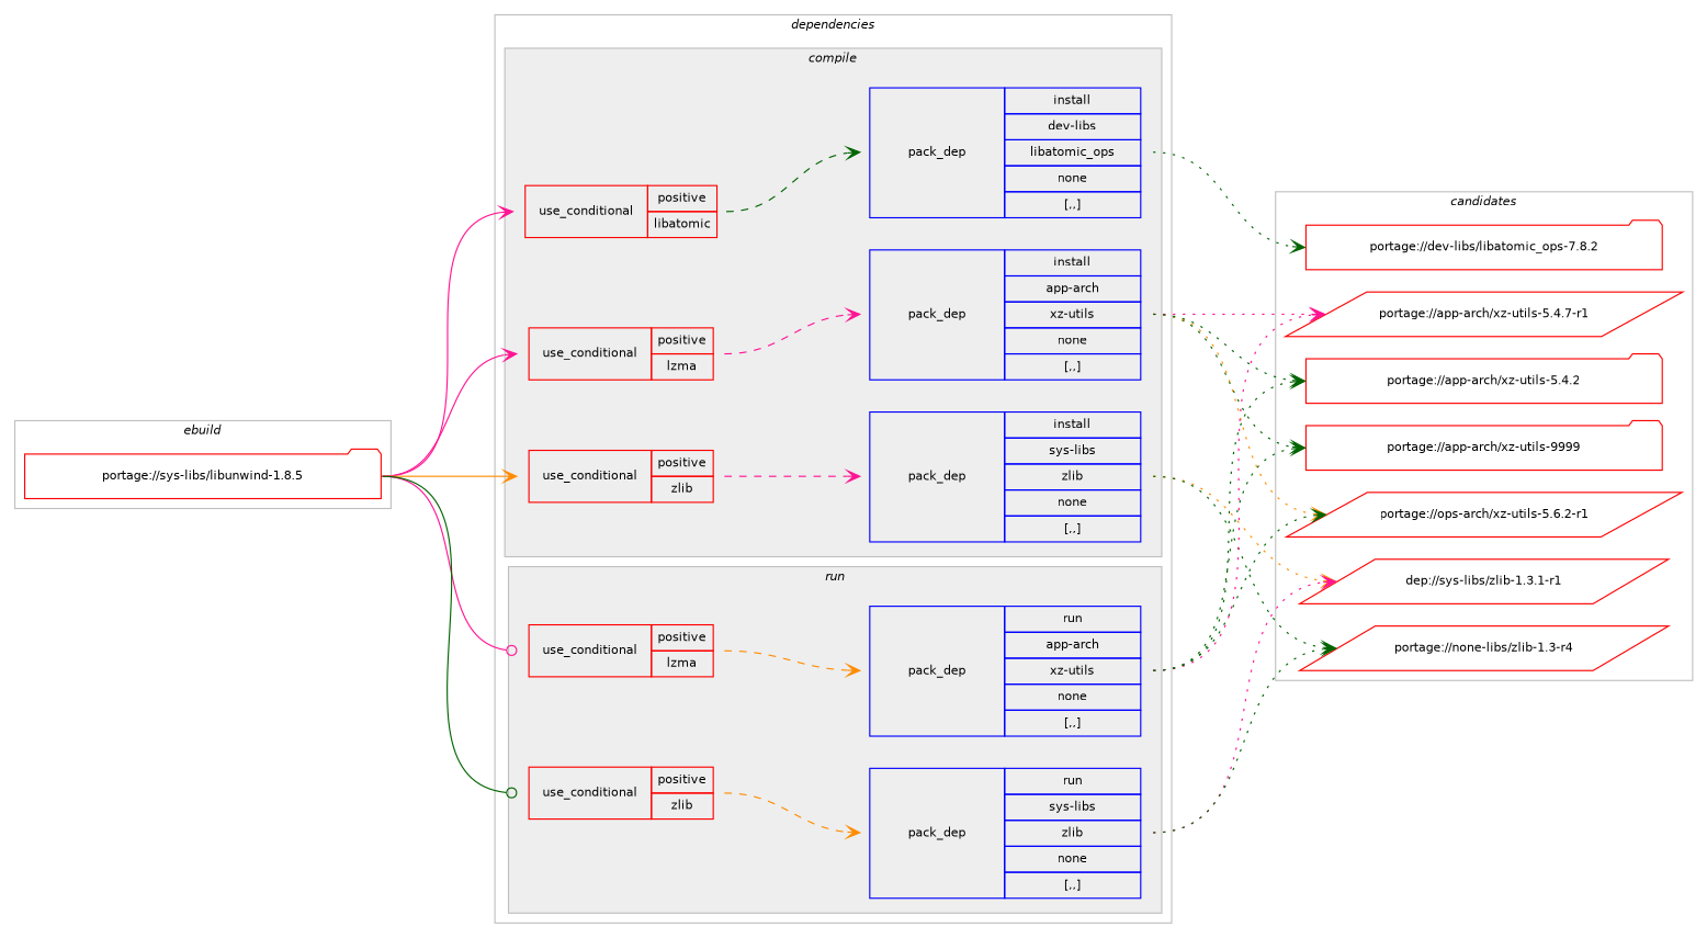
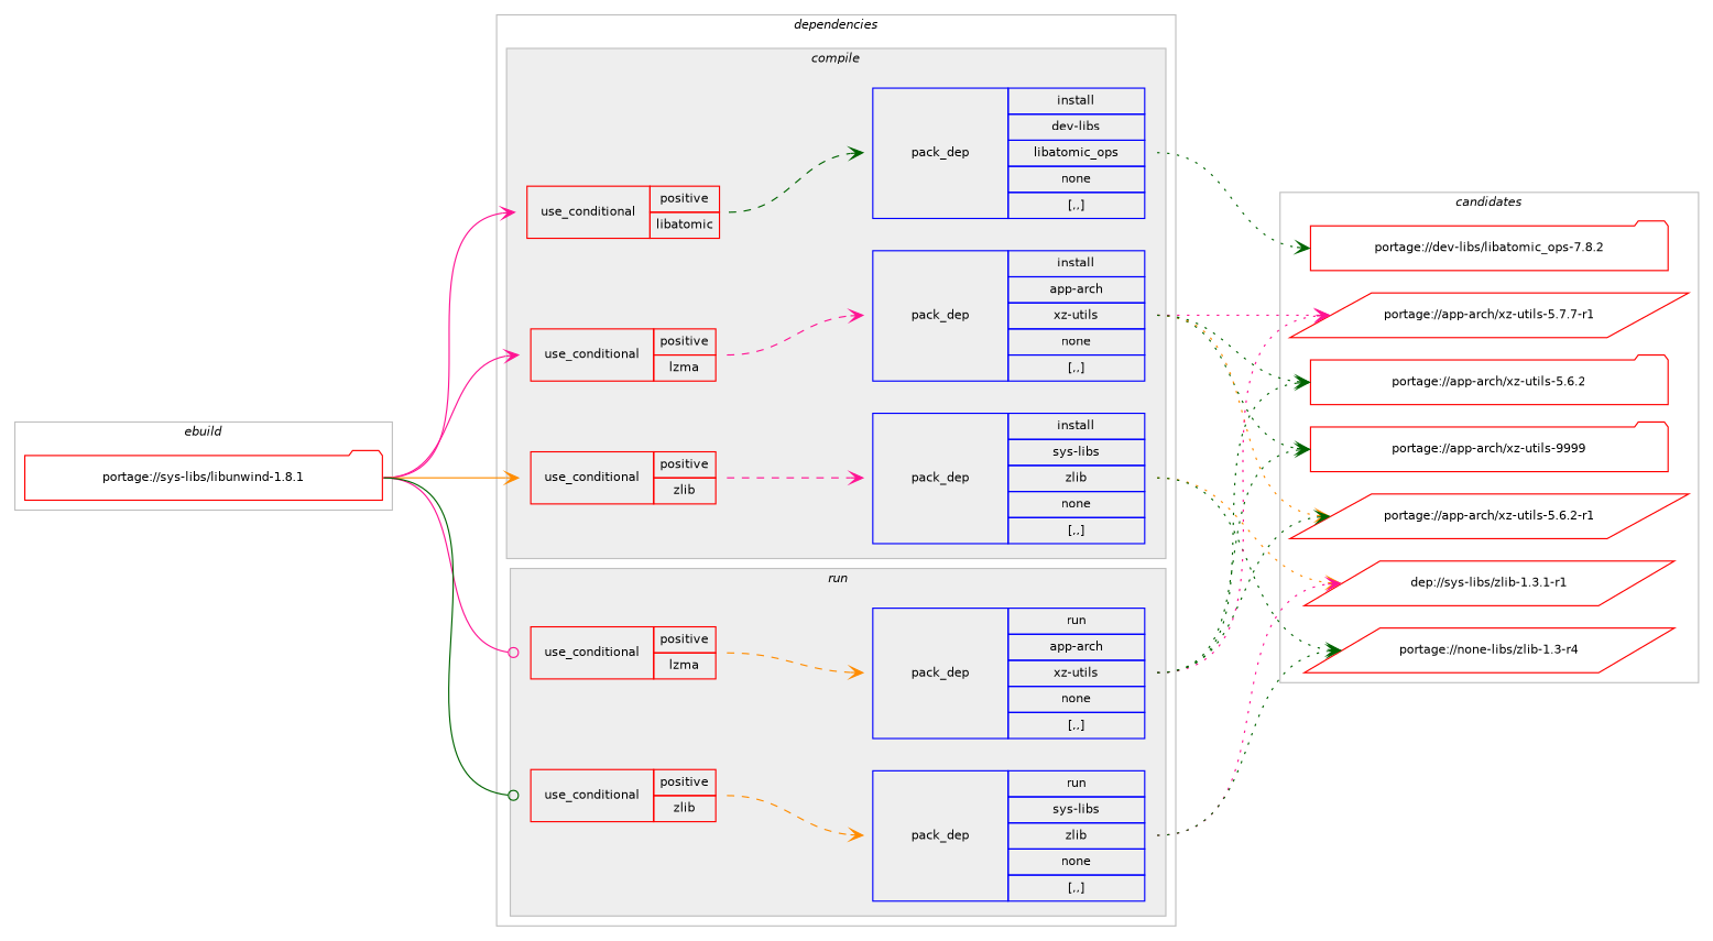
  digraph {
    compound=true
    concentrate=true
    fontname=Helvetica
    fontsize=10
    newrank=true
    rankdir=LR
    ranksep=1.5
    node [color=red fontname=Helvetica fontsize=10 shape=none]
    edge [arrowhead=vee color=darkgreen headport=w style=dotted tailport=e weight=100]
-   n1 [label="portage://sys-libs/libunwind-1.8.5" shape=folder width=4]
+   n1 [label="portage://sys-libs/libunwind-1.8.1" shape=folder width=4]
    n2 [color=blue label=<<TABLE BORDER="0" CELLBORDER="1" CELLSPACING="0" CELLPADDING="4" WIDTH="220"><TR><TD ROWSPAN="6" CELLPADDING="30">pack_dep</TD></TR><TR><TD WIDTH="110">install</TD></TR><TR><TD>dev-libs</TD></TR><TR><TD>libatomic_ops</TD></TR><TR><TD>none</TD></TR><TR><TD>[,,]</TD></TR></TABLE>>]
    n3 [label=<<TABLE BORDER="0" CELLBORDER="1" CELLSPACING="0" CELLPADDING="4"><TR><TD ROWSPAN="3" CELLPADDING="10">use_conditional</TD></TR><TR><TD>positive</TD></TR><TR><TD>libatomic</TD></TR></TABLE>>]
    n4 [color=blue label=<<TABLE BORDER="0" CELLBORDER="1" CELLSPACING="0" CELLPADDING="4" WIDTH="220"><TR><TD ROWSPAN="6" CELLPADDING="30">pack_dep</TD></TR><TR><TD WIDTH="110">install</TD></TR><TR><TD>app-arch</TD></TR><TR><TD>xz-utils</TD></TR><TR><TD>none</TD></TR><TR><TD>[,,]</TD></TR></TABLE>>]
    n5 [label=<<TABLE BORDER="0" CELLBORDER="1" CELLSPACING="0" CELLPADDING="4"><TR><TD ROWSPAN="3" CELLPADDING="10">use_conditional</TD></TR><TR><TD>positive</TD></TR><TR><TD>lzma</TD></TR></TABLE>>]
    n6 [color=blue label=<<TABLE BORDER="0" CELLBORDER="1" CELLSPACING="0" CELLPADDING="4" WIDTH="220"><TR><TD ROWSPAN="6" CELLPADDING="30">pack_dep</TD></TR><TR><TD WIDTH="110">install</TD></TR><TR><TD>sys-libs</TD></TR><TR><TD>zlib</TD></TR><TR><TD>none</TD></TR><TR><TD>[,,]</TD></TR></TABLE>>]
    n7 [label=<<TABLE BORDER="0" CELLBORDER="1" CELLSPACING="0" CELLPADDING="4"><TR><TD ROWSPAN="3" CELLPADDING="10">use_conditional</TD></TR><TR><TD>positive</TD></TR><TR><TD>zlib</TD></TR></TABLE>>]
    n8 [color=blue label=<<TABLE BORDER="0" CELLBORDER="1" CELLSPACING="0" CELLPADDING="4" WIDTH="220"><TR><TD ROWSPAN="6" CELLPADDING="30">pack_dep</TD></TR><TR><TD WIDTH="110">run</TD></TR><TR><TD>app-arch</TD></TR><TR><TD>xz-utils</TD></TR><TR><TD>none</TD></TR><TR><TD>[,,]</TD></TR></TABLE>>]
    n9 [label=<<TABLE BORDER="0" CELLBORDER="1" CELLSPACING="0" CELLPADDING="4"><TR><TD ROWSPAN="3" CELLPADDING="10">use_conditional</TD></TR><TR><TD>positive</TD></TR><TR><TD>lzma</TD></TR></TABLE>>]
    n10 [color=blue label=<<TABLE BORDER="0" CELLBORDER="1" CELLSPACING="0" CELLPADDING="4" WIDTH="220"><TR><TD ROWSPAN="6" CELLPADDING="30">pack_dep</TD></TR><TR><TD WIDTH="110">run</TD></TR><TR><TD>sys-libs</TD></TR><TR><TD>zlib</TD></TR><TR><TD>none</TD></TR><TR><TD>[,,]</TD></TR></TABLE>>]
    n11 [label=<<TABLE BORDER="0" CELLBORDER="1" CELLSPACING="0" CELLPADDING="4"><TR><TD ROWSPAN="3" CELLPADDING="10">use_conditional</TD></TR><TR><TD>positive</TD></TR><TR><TD>zlib</TD></TR></TABLE>>]
    n12 [label="portage://dev-libs/libatomic_ops-7.8.2" shape=folder width=4]
    n13 [label="portage://app-arch/xz-utils-9999" shape=folder width=4]
-   n14 [label="portage://ops-arch/xz-utils-5.6.2-r1" shape=parallelogram width=4]
-   n15 [label="portage://app-arch/xz-utils-5.4.7-r1" shape=parallelogram width=4]
-   n16 [label="portage://app-arch/xz-utils-5.4.2" shape=folder width=4]
+   n14 [label="portage://app-arch/xz-utils-5.6.2-r1" shape=parallelogram width=4]
+   n15 [label="portage://app-arch/xz-utils-5.7.7-r1" shape=parallelogram width=4]
+   n16 [label="portage://app-arch/xz-utils-5.6.2" shape=folder width=4]
    n17 [label="dep://sys-libs/zlib-1.3.1-r1" shape=parallelogram width=4]
    n18 [label="portage://none-libs/zlib-1.3-r4" shape=parallelogram width=4]
    subgraph cluster_1 {
      color=gray
      label=<<i>ebuild</i>>
      n1
    }
    subgraph cluster_2 {
      color=gray
      label=<<i>dependencies</i>>
      subgraph cluster_3 {
        color=gray
        fillcolor="#eeeeee"
        label=<<i>compile</i>>
        style=filled
        subgraph sub_4 {
          color=gray
          fillcolor="#eeeeee"
          label=<<i>compile</i>>
          style=filled
          n3
          subgraph sub_5 {
            color=gray
            fillcolor="#eeeeee"
            label=<<i>compile</i>>
            style=filled
            n2
          }
        }
        subgraph sub_6 {
          color=gray
          fillcolor="#eeeeee"
          label=<<i>compile</i>>
          style=filled
          n5
          subgraph sub_7 {
            color=gray
            fillcolor="#eeeeee"
            label=<<i>compile</i>>
            style=filled
            n4
          }
        }
        subgraph sub_8 {
          color=gray
          fillcolor="#eeeeee"
          label=<<i>compile</i>>
          style=filled
          n7
          subgraph sub_9 {
            color=gray
            fillcolor="#eeeeee"
            label=<<i>compile</i>>
            style=filled
            n6
          }
        }
      }
      subgraph cluster_10 {
        color=gray
        fillcolor="#eeeeee"
        label=<<i>compile and run</i>>
        style=filled
      }
      subgraph cluster_11 {
        color=gray
        fillcolor="#eeeeee"
        label=<<i>run</i>>
        style=filled
        subgraph sub_12 {
          color=gray
          fillcolor="#eeeeee"
          label=<<i>run</i>>
          style=filled
          n9
          subgraph sub_13 {
            color=gray
            fillcolor="#eeeeee"
            label=<<i>run</i>>
            style=filled
            n8
          }
        }
        subgraph sub_14 {
          color=gray
          fillcolor="#eeeeee"
          label=<<i>run</i>>
          style=filled
          n11
          subgraph sub_15 {
            color=gray
            fillcolor="#eeeeee"
            label=<<i>run</i>>
            style=filled
            n10
          }
        }
      }
    }
    subgraph cluster_16 {
      color=gray
      label=<<i>candidates</i>>
      rank=same
      subgraph sub_17 {
        color=black
        label=<<i>candidates</i>>
        nodesep=1
        rank=same
        n12
      }
      subgraph sub_18 {
        color=black
        label=<<i>candidates</i>>
        nodesep=1
        rank=same
        n13
        n14
        n15
        n16
      }
      subgraph sub_19 {
        color=black
        label=<<i>candidates</i>>
        nodesep=1
        rank=same
        n17
        n18
      }
      subgraph sub_20 {
        color=black
        label=<<i>candidates</i>>
        nodesep=1
        rank=same
        n13
        n14
        n15
        n16
      }
      subgraph sub_21 {
        color=black
        label=<<i>candidates</i>>
        nodesep=1
        rank=same
        n17
        n18
      }
    }
    n1 -> n3 [color=deeppink style=solid weight=20]
    n1 -> n5 [color=deeppink style=solid weight=20]
    n1 -> n7 [color=darkorange style=solid weight=20]
    n1 -> n9 [arrowhead=odot color=deeppink style=solid weight=20]
    n1 -> n11 [arrowhead=odot style=solid weight=20]
    n2 -> n12
    n3 -> n2 [style=dashed weight=20]
    n4 -> n13
    n4 -> n14 [color=darkorange]
    n4 -> n15 [color=deeppink]
    n4 -> n16
    n5 -> n4 [color=deeppink style=dashed weight=20]
    n6 -> n17 [color=darkorange]
    n6 -> n18
    n7 -> n6 [color=deeppink style=dashed weight=20]
    n8 -> n13
    n8 -> n14
    n8 -> n15 [color=deeppink]
    n8 -> n16
    n9 -> n8 [color=darkorange style=dashed weight=20]
    n10 -> n17 [color=deeppink]
    n10 -> n18
    n11 -> n10 [color=darkorange style=dashed weight=20]
  }
